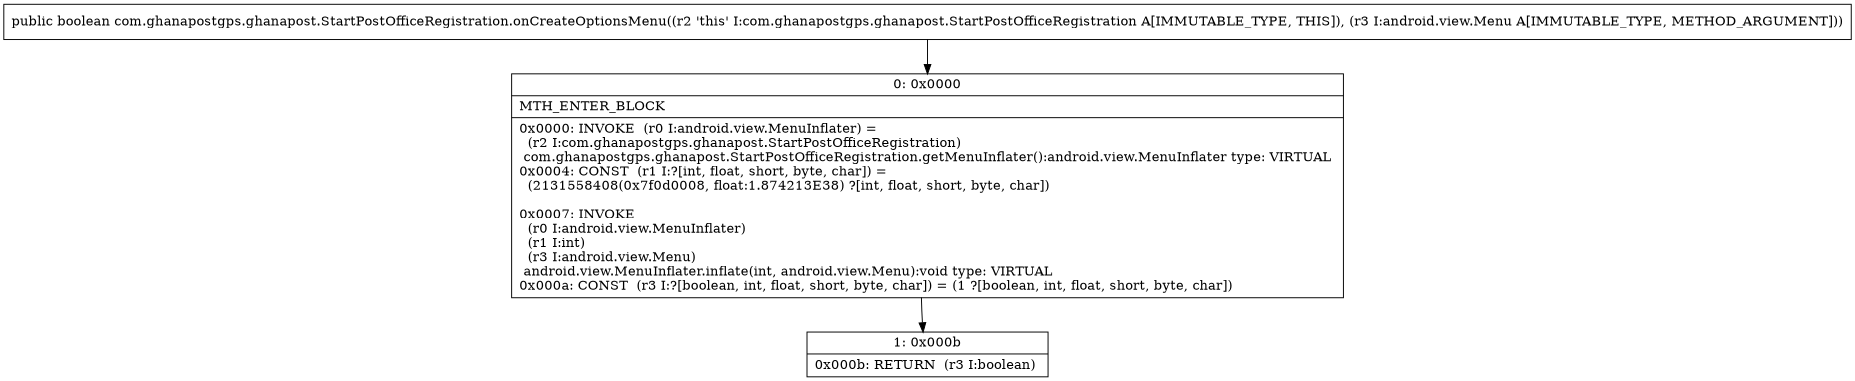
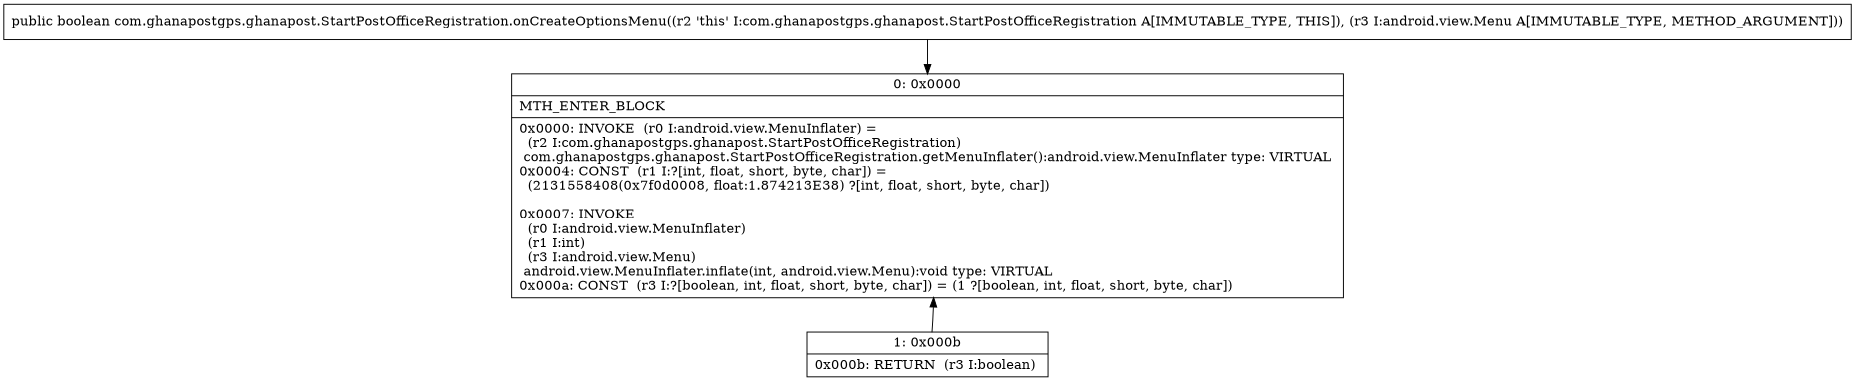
  digraph {
    fontname="DejaVu Serif"
    node [shape=record fontname="DejaVu Serif"]
    edge [fontname="DejaVu Serif"]
    n1 [label="{0\:\ 0x0000|MTH_ENTER_BLOCK\l|0x0000: INVOKE  (r0 I:android.view.MenuInflater) = \l  (r2 I:com.ghanapostgps.ghanapost.StartPostOfficeRegistration)\l com.ghanapostgps.ghanapost.StartPostOfficeRegistration.getMenuInflater():android.view.MenuInflater type: VIRTUAL \l0x0004: CONST  (r1 I:?[int, float, short, byte, char]) = \l  (2131558408(0x7f0d0008, float:1.874213E38) ?[int, float, short, byte, char])\l \l0x0007: INVOKE  \l  (r0 I:android.view.MenuInflater)\l  (r1 I:int)\l  (r3 I:android.view.Menu)\l android.view.MenuInflater.inflate(int, android.view.Menu):void type: VIRTUAL \l0x000a: CONST  (r3 I:?[boolean, int, float, short, byte, char]) = (1 ?[boolean, int, float, short, byte, char]) \l}"]
    n2 [label="{1\:\ 0x000b|0x000b: RETURN  (r3 I:boolean) \l}"]
    n3 [label="{public boolean com.ghanapostgps.ghanapost.StartPostOfficeRegistration.onCreateOptionsMenu((r2 'this' I:com.ghanapostgps.ghanapost.StartPostOfficeRegistration A[IMMUTABLE_TYPE, THIS]), (r3 I:android.view.Menu A[IMMUTABLE_TYPE, METHOD_ARGUMENT])) }"]
-   n1 -> n2
+   n2 -> n1
    n3 -> n1
  }
